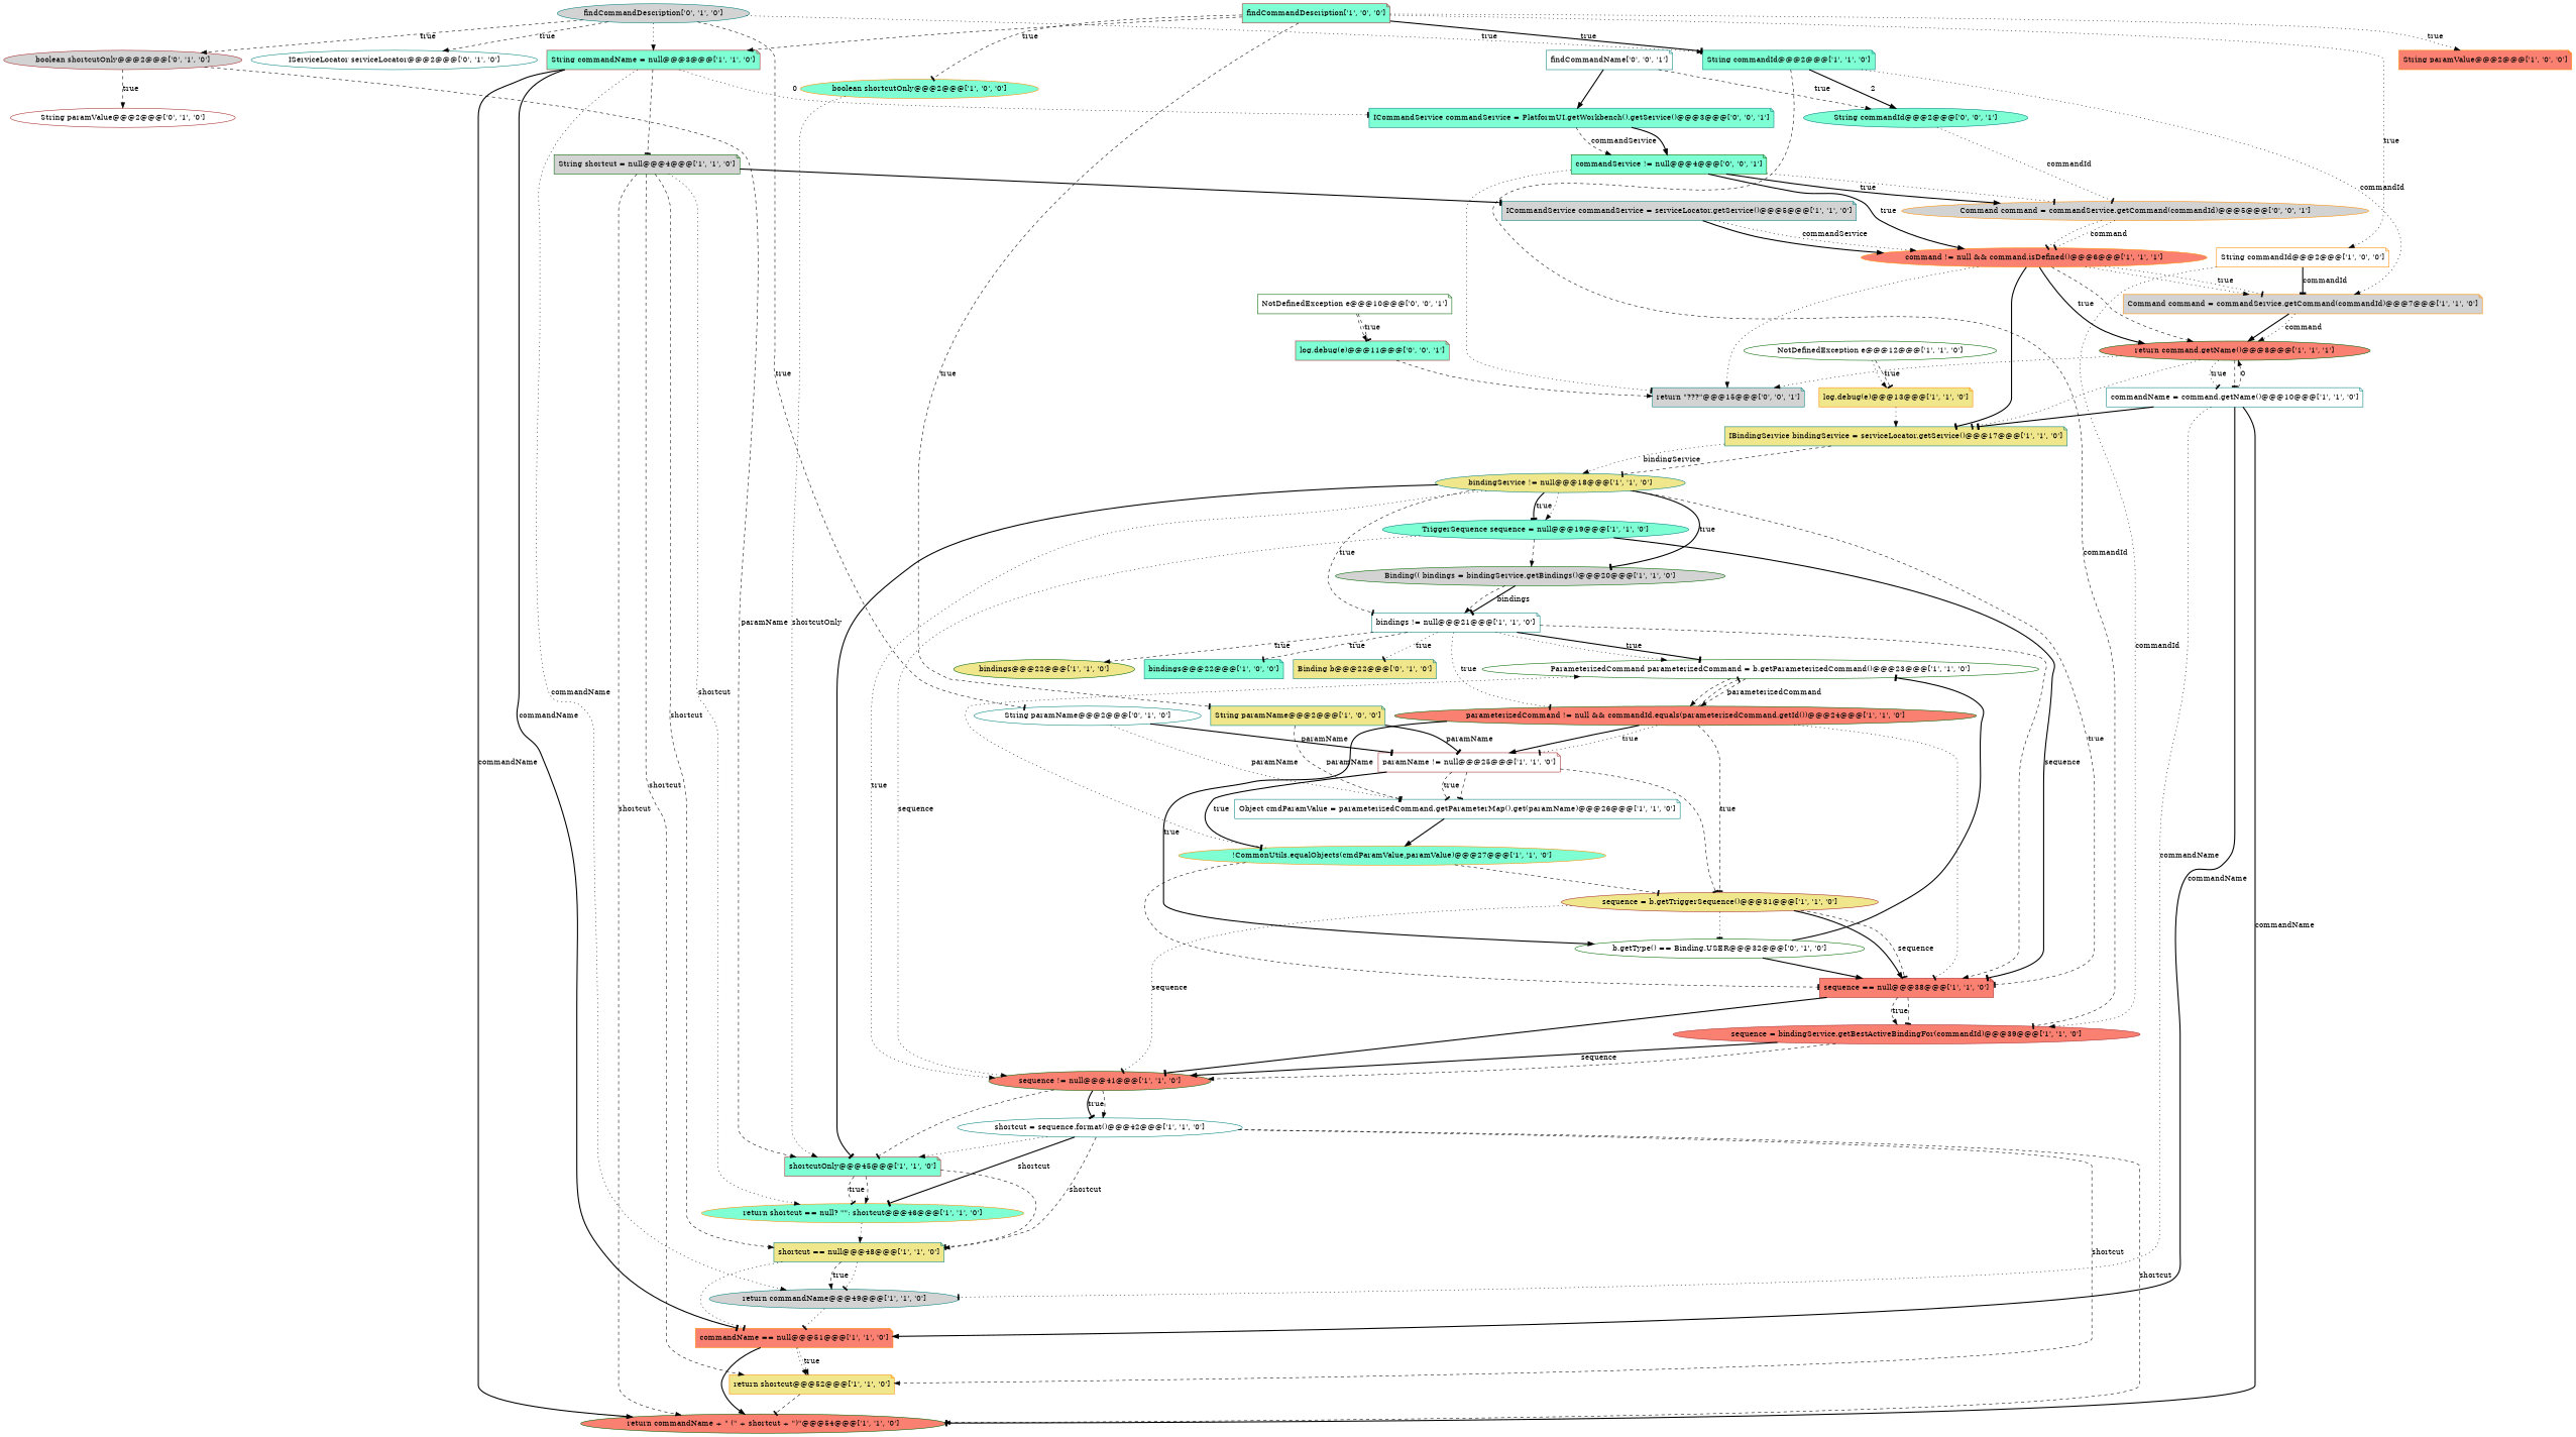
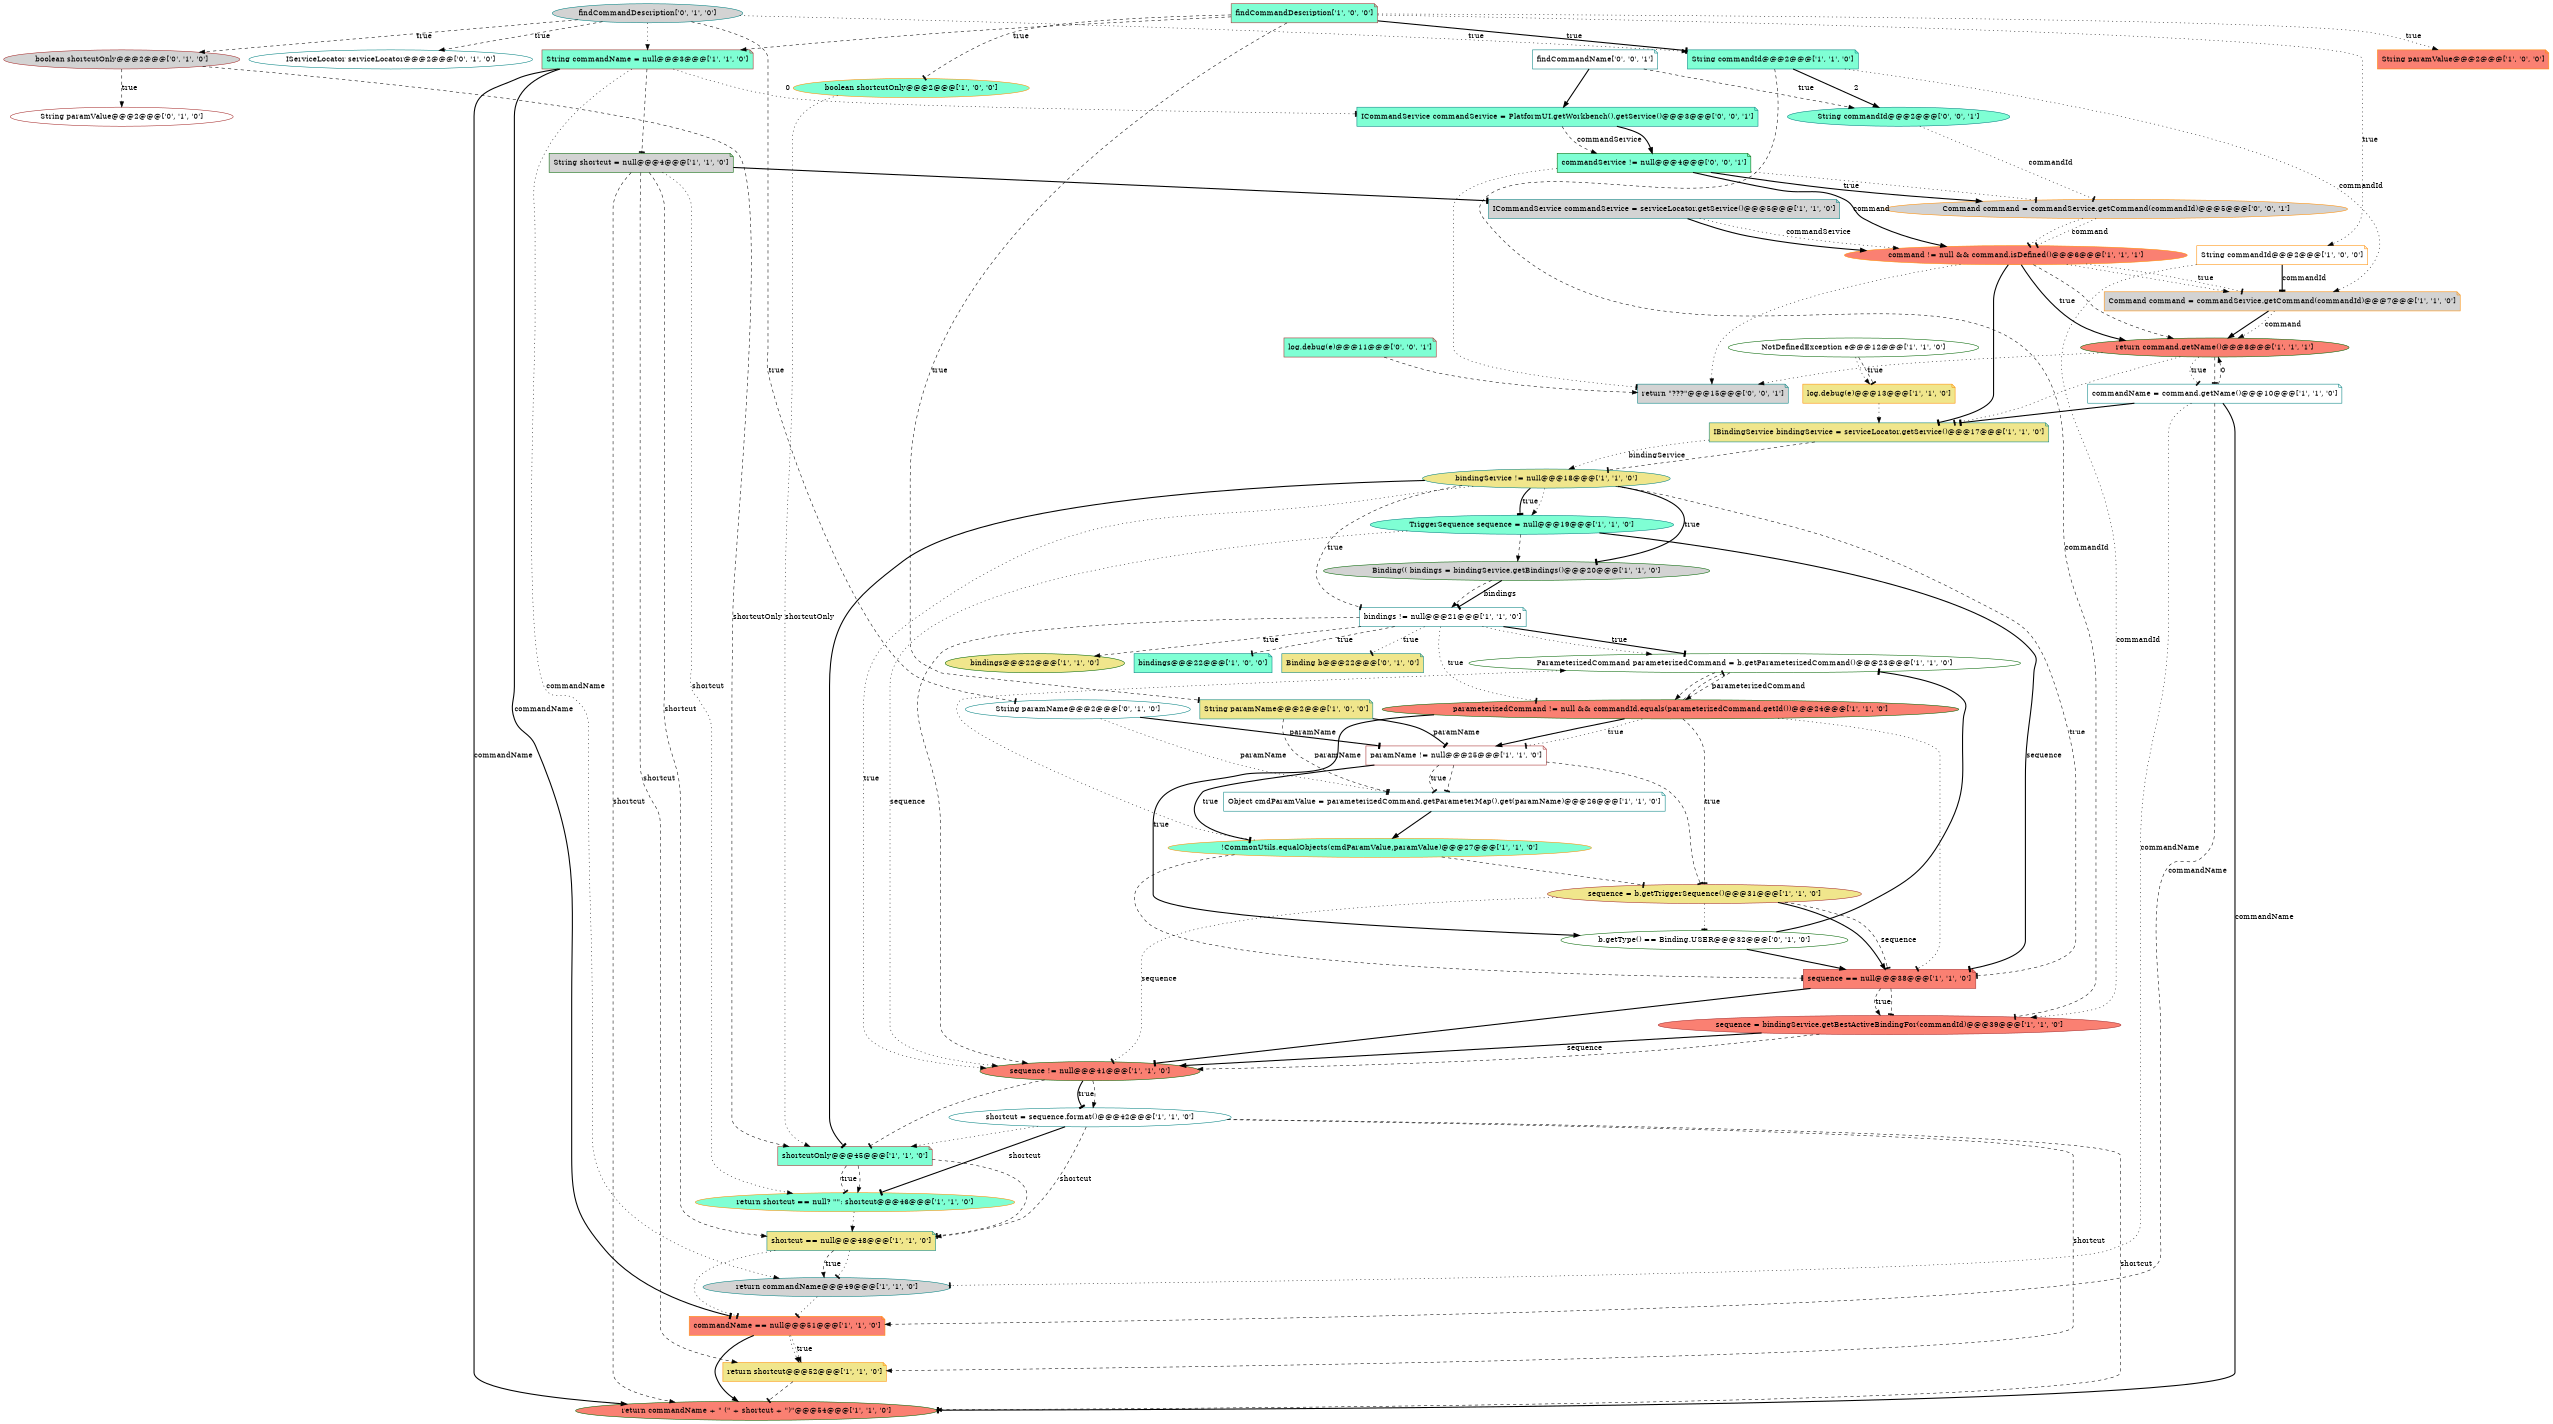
  digraph {
    node [color=teal fillcolor=white shape=note style=filled]
    edge [arrowhead=normal style=dashed]
    n1 [color=darkgreen fillcolor=lightgrey label="String shortcut = null@@@4@@@['1', '1', '0']"]
    n2 [color=darkgreen fillcolor=salmon label="return commandName + \" (\" + shortcut + \")\"@@@54@@@['1', '1', '0']" shape=ellipse]
    n3 [fillcolor=khaki label="shortcut == null@@@48@@@['1', '1', '0']"]
    n4 [fillcolor=lightgrey label="ICommandService commandService = serviceLocator.getService()@@@5@@@['1', '1', '0']"]
    n5 [color=darkorange fillcolor=khaki label="return shortcut@@@52@@@['1', '1', '0']"]
    n6 [color=darkorange fillcolor=aquamarine label="return shortcut == null? \"\": shortcut@@@46@@@['1', '1', '0']" shape=ellipse]
    n7 [fillcolor=lightgrey label="return commandName@@@49@@@['1', '1', '0']" shape=ellipse]
    n8 [color=darkorange fillcolor=salmon label="commandName == null@@@51@@@['1', '1', '0']"]
    n9 [color=darkorange fillcolor=salmon label="command != null && command.isDefined()@@@6@@@['1', '1', '1']" shape=ellipse]
    n10 [fillcolor=lightgrey label="findCommandDescription['0', '1', '0']" shape=ellipse]
    n11 [label="IServiceLocator serviceLocator@@@2@@@['0', '1', '0']" shape=ellipse]
    n12 [fillcolor=aquamarine label="String commandId@@@2@@@['1', '1', '0']"]
    n13 [color=brown fillcolor=lightgrey label="boolean shortcutOnly@@@2@@@['0', '1', '0']" shape=ellipse]
    n14 [color=brown fillcolor=aquamarine label="String commandName = null@@@3@@@['1', '1', '0']"]
    n15 [label="String paramName@@@2@@@['0', '1', '0']" shape=ellipse]
    n16 [fillcolor=aquamarine label="String commandId@@@2@@@['0', '0', '1']" shape=ellipse]
    n17 [color=darkorange fillcolor=lightgrey label="Command command = commandService.getCommand(commandId)@@@7@@@['1', '1', '0']"]
    n18 [color=brown fillcolor=salmon label="sequence = bindingService.getBestActiveBindingFor(commandId)@@@39@@@['1', '1', '0']" shape=ellipse]
    n19 [color=brown label="String paramValue@@@2@@@['0', '1', '0']" shape=ellipse]
    n20 [color=brown fillcolor=aquamarine label="shortcutOnly@@@45@@@['1', '1', '0']"]
    n21 [fillcolor=aquamarine label="ICommandService commandService = PlatformUI.getWorkbench().getService()@@@3@@@['0', '0', '1']"]
    n22 [label="Object cmdParamValue = parameterizedCommand.getParameterMap().get(paramName)@@@26@@@['1', '1', '0']"]
    n23 [color=brown label="paramName != null@@@25@@@['1', '1', '0']"]
    n24 [label="findCommandName['0', '0', '1']"]
    n25 [color=darkorange fillcolor=lightgrey label="Command command = commandService.getCommand(commandId)@@@5@@@['0', '0', '1']" shape=ellipse]
    n26 [color=darkgreen fillcolor=aquamarine label="commandService != null@@@4@@@['0', '0', '1']"]
    n27 [color=darkorange fillcolor=aquamarine label="!CommonUtils.equalObjects(cmdParamValue,paramValue)@@@27@@@['1', '1', '0']" shape=ellipse]
    n28 [color=brown fillcolor=khaki label="sequence = b.getTriggerSequence()@@@31@@@['1', '1', '0']" shape=ellipse]
    n29 [color=darkgreen label="ParameterizedCommand parameterizedCommand = b.getParameterizedCommand()@@@23@@@['1', '1', '0']" shape=ellipse]
    n30 [color=brown fillcolor=salmon label="sequence == null@@@38@@@['1', '1', '0']"]
    n31 [color=darkgreen fillcolor=salmon label="sequence != null@@@41@@@['1', '1', '0']" shape=ellipse]
    n32 [color=darkgreen label="b.getType() == Binding.USER@@@32@@@['0', '1', '0']" shape=ellipse]
    n33 [color=darkgreen fillcolor=salmon label="parameterizedCommand != null && commandId.equals(parameterizedCommand.getId())@@@24@@@['1', '1', '0']" shape=ellipse]
    n34 [label="shortcut = sequence.format()@@@42@@@['1', '1', '0']" shape=ellipse]
    n35 [color=darkgreen fillcolor=salmon label="return command.getName()@@@8@@@['1', '1', '1']" shape=ellipse]
    n36 [fillcolor=khaki label="IBindingService bindingService = serviceLocator.getService()@@@17@@@['1', '1', '0']"]
    n37 [label="commandName = command.getName()@@@10@@@['1', '1', '0']"]
    n38 [fillcolor=lightgrey label="return \"???\"@@@15@@@['0', '0', '1']"]
    n39 [fillcolor=khaki label="bindingService != null@@@18@@@['1', '1', '0']" shape=ellipse]
    n40 [fillcolor=aquamarine label="TriggerSequence sequence = null@@@19@@@['1', '1', '0']" shape=ellipse]
    n41 [color=darkgreen fillcolor=lightgrey label="Binding(( bindings = bindingService.getBindings()@@@20@@@['1', '1', '0']" shape=ellipse]
    n42 [label="bindings != null@@@21@@@['1', '1', '0']"]
    n43 [color=darkgreen fillcolor=khaki label="bindings@@@22@@@['1', '1', '0']" shape=ellipse]
    n44 [fillcolor=aquamarine label="bindings@@@22@@@['1', '0', '0']"]
    n45 [fillcolor=khaki label="Binding b@@@22@@@['0', '1', '0']"]
    n46 [color=darkorange fillcolor=khaki label="log.debug(e)@@@13@@@['1', '1', '0']"]
    n47 [fillcolor=khaki label="String paramName@@@2@@@['1', '0', '0']"]
    n48 [color=darkgreen label="NotDefinedException e@@@12@@@['1', '1', '0']" shape=ellipse]
    n49 [color=brown fillcolor=aquamarine label="log.debug(e)@@@11@@@['0', '0', '1']"]
    n50 [color=darkorange fillcolor=salmon label="String paramValue@@@2@@@['1', '0', '0']"]
    n51 [color=darkorange label="String commandId@@@2@@@['1', '0', '0']"]
    n52 [color=darkorange fillcolor=aquamarine label="boolean shortcutOnly@@@2@@@['1', '0', '0']" shape=ellipse]
-   n53 [color=darkgreen label="NotDefinedException e@@@10@@@['0', '0', '1']"]
    n54 [color=brown fillcolor=aquamarine label="findCommandDescription['1', '0', '0']"]
    n1 -> n2 [label=shortcut]
    n1 -> n3 [label=shortcut]
    n1 -> n4 [arrowhead=tee style=bold]
    n1 -> n5 [label=shortcut]
    n1 -> n6 [label=shortcut style=dotted]
    n3 -> n7 [arrowhead=tee style=dotted]
    n3 -> n7 [label=true]
    n3 -> n8 [arrowhead=tee style=dotted]
    n4 -> n9 [style=bold]
    n4 -> n9 [label=commandService style=dotted]
    n5 -> n2 [arrowhead=tee]
    n6 -> n3 [style=dotted]
    n7 -> n8 [arrowhead=tee style=dotted]
    n8 -> n2 [style=bold]
    n8 -> n5 [label=true style=dotted]
    n8 -> n5 [style=dotted]
    n9 -> n17 [style=dotted]
    n9 -> n17 [arrowhead=tee label=true style=dotted]
    n9 -> n35 [label=true style=bold]
    n9 -> n35
    n9 -> n36 [arrowhead=tee style=bold]
    n9 -> n38 [style=dotted]
    n10 -> n11 [label=true]
    n10 -> n12 [label=true style=dotted]
    n10 -> n13 [label=true]
    n10 -> n14 [style=dotted]
    n10 -> n15 [arrowhead=tee label=true]
    n12 -> n16 [label=2 style=bold]
    n12 -> n17 [label=commandId style=dotted]
    n12 -> n18 [arrowhead=tee label=commandId]
    n13 -> n19 [label=true]
-   n13 -> n20 [label=paramName]
+   n13 -> n20 [label=shortcutOnly]
    n14 -> n1 [arrowhead=tee]
    n14 -> n2 [label=commandName style=bold]
    n14 -> n7 [label=commandName style=dotted]
    n14 -> n8 [arrowhead=tee label=commandName style=bold]
    n14 -> n21 [arrowhead=tee label=0 style=dotted]
    n15 -> n22 [arrowhead=tee label=paramName style=dotted]
    n15 -> n23 [arrowhead=tee label=paramName style=bold]
    n16 -> n25 [arrowhead=tee label=commandId style=dotted]
    n17 -> n35 [style=bold]
    n17 -> n35 [label=command style=dotted]
    n18 -> n31
    n18 -> n31 [label=sequence style=bold]
    n20 -> n3 [arrowhead=tee]
    n20 -> n6
    n20 -> n6 [arrowhead=tee label=true]
    n21 -> n26 [label=commandService]
    n21 -> n26 [style=bold]
    n22 -> n27 [style=bold]
    n23 -> n22 [arrowhead=tee]
    n23 -> n22 [arrowhead=tee label=true]
    n23 -> n27 [arrowhead=tee label=true style=bold]
    n23 -> n28 [arrowhead=tee]
    n24 -> n16 [label=true]
    n24 -> n21 [style=bold]
    n25 -> n9 [arrowhead=tee label=command style=dotted]
    n25 -> n9 [arrowhead=tee style=dotted]
-   n26 -> n9 [label=true style=bold]
+   n26 -> n9 [label=command style=bold]
    n26 -> n25 [label=true style=bold]
    n26 -> n25 [arrowhead=tee style=dotted]
    n26 -> n38 [arrowhead=tee style=dotted]
    n27 -> n28 [arrowhead=tee]
    n27 -> n29 [style=dotted]
    n27 -> n30 [arrowhead=tee]
    n28 -> n30 [style=bold]
    n28 -> n30 [arrowhead=tee label=sequence]
    n28 -> n31 [arrowhead=tee label=sequence style=dotted]
    n28 -> n32 [arrowhead=tee style=dotted]
    n29 -> n33 [label=parameterizedCommand]
    n29 -> n33
    n30 -> n18 [label=true]
    n30 -> n18 [arrowhead=tee]
    n30 -> n31 [arrowhead=tee style=bold]
    n31 -> n20 [arrowhead=tee]
    n31 -> n34 [arrowhead=tee label=true style=bold]
    n31 -> n34
    n32 -> n29 [arrowhead=tee style=bold]
    n32 -> n30 [style=bold]
    n33 -> n23 [arrowhead=tee label=true style=dotted]
    n33 -> n23 [style=bold]
    n33 -> n28 [arrowhead=tee label=true]
    n33 -> n29 [arrowhead=tee]
    n33 -> n30 [arrowhead=tee style=dotted]
    n33 -> n32 [label=true style=bold]
    n34 -> n2 [label=shortcut]
    n34 -> n3 [label=shortcut]
    n34 -> n5 [label=shortcut]
    n34 -> n6 [arrowhead=tee label=shortcut style=bold]
    n34 -> n20 [style=dotted]
    n35 -> n36 [arrowhead=tee style=dotted]
    n35 -> n37 [arrowhead=tee label=true style=dotted]
    n35 -> n37 [arrowhead=tee]
    n35 -> n38 [style=dotted]
    n36 -> n39 [arrowhead=tee]
    n36 -> n39 [label=bindingService style=dotted]
    n37 -> n2 [arrowhead=tee label=commandName style=bold]
    n37 -> n7 [arrowhead=tee label=commandName style=dotted]
-   n37 -> n8 [label=commandName style=bold]
+   n37 -> n8 [label=commandName]
    n37 -> n35 [label=0]
    n37 -> n36 [arrowhead=tee style=bold]
    n39 -> n20 [arrowhead=tee style=bold]
    n39 -> n30 [arrowhead=tee label=true]
    n39 -> n31 [label=true style=dotted]
    n39 -> n40 [arrowhead=tee label=true style=bold]
    n39 -> n40 [style=dotted]
    n39 -> n41 [arrowhead=tee label=true style=bold]
    n39 -> n42 [arrowhead=tee label=true]
    n40 -> n30 [arrowhead=tee label=sequence style=bold]
    n40 -> n31 [label=sequence style=dotted]
    n40 -> n41
    n41 -> n42 [arrowhead=tee label=bindings style=bold]
    n41 -> n42
    n42 -> n29 [arrowhead=tee label=true style=bold]
    n42 -> n29 [style=dotted]
-   n42 -> n30
+   n42 -> n31
    n42 -> n33 [arrowhead=tee label=true style=dotted]
    n42 -> n43 [label=true]
    n42 -> n44 [arrowhead=tee label=true]
    n42 -> n45 [arrowhead=tee label=true style=dotted]
    n46 -> n36 [style=dotted]
    n47 -> n22 [arrowhead=tee label=paramName]
    n47 -> n23 [arrowhead=tee label=paramName style=bold]
    n48 -> n46 [arrowhead=tee label=true]
    n48 -> n46 [style=dotted]
    n49 -> n38
    n51 -> n17 [arrowhead=tee label=commandId style=bold]
    n51 -> n18 [label=commandId style=dotted]
    n52 -> n20 [label=shortcutOnly style=dotted]
-   n53 -> n49 [arrowhead=tee label=true]
-   n53 -> n49
    n54 -> n12 [arrowhead=tee label=true style=bold]
    n54 -> n14
    n54 -> n47 [arrowhead=tee label=true]
    n54 -> n50 [label=true style=dotted]
    n54 -> n51 [label=true style=dotted]
    n54 -> n52 [arrowhead=tee label=true]
  }
